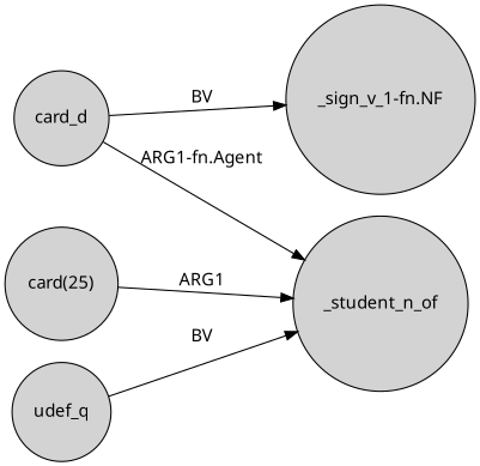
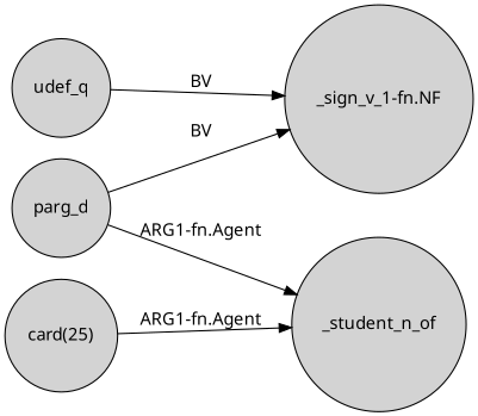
  digraph {
    fontname="Noto Sans"
    rankdir=LR
    node [fontname="Noto Sans" shape=circle style=filled]
    edge [fontname="Noto Sans"]
-   parg_d [label=card_d]
+   parg_d
    "_sign_v_1-fn.NF"
    _student_n_of
    "card(25)"
    udef_q
    parg_d -> "_sign_v_1-fn.NF" [label=BV]
    parg_d -> _student_n_of [label="ARG1-fn.Agent"]
-   "card(25)" -> _student_n_of [label=ARG1]
-   udef_q -> _student_n_of [label=BV]
+   "card(25)" -> _student_n_of [label="ARG1-fn.Agent"]
+   udef_q -> "_sign_v_1-fn.NF" [label=BV]
  }
